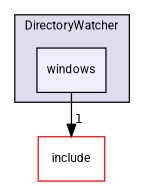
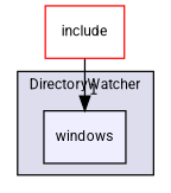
  digraph {
    compound=true
    fontname=Roboto
    node [fontname=Roboto fontsize=10 shape=box]
    n1 [fillcolor="#eeeeff" label=windows pencolor=black style=filled]
    n2 [color=red label=include]
    subgraph cluster_1 {
      bgcolor="#ddddee"
      fontsize=10
      label=DirectoryWatcher
      pencolor=black
      n1
    }
-   n1 -> n2 [headlabel=1 labeldistance=1.5 labelfontname=Helvetica labelfontsize=10 fontname=Roboto]
+   n2 -> n1 [headlabel=1 labeldistance=1.5 labelfontname=Helvetica labelfontsize=10 fontname=Roboto]
  }
